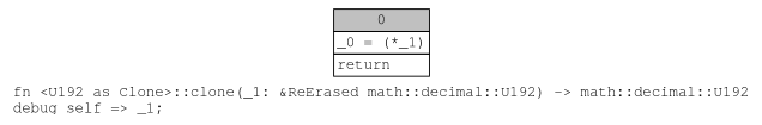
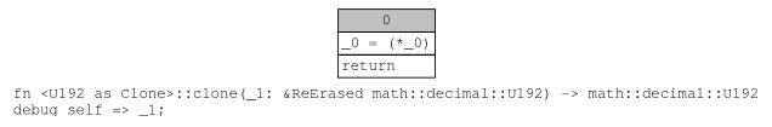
  digraph {
    fontname="Courier, monospace"
    label=<fn &lt;U192 as Clone&gt;::clone(_1: &amp;ReErased math::decimal::U192) -&gt; math::decimal::U192<br align="left"/>debug self =&gt; _1;<br align="left"/>>
-   n1 [fontname="Courier, monospace" label=<<table border="0" cellborder="1" cellspacing="0"><tr><td bgcolor="gray" align="center" colspan="1">0</td></tr><tr><td align="left" balign="left">_0 = (*_1)<br/></td></tr><tr><td align="left">return</td></tr></table>> shape=none]
+   n1 [fontname="Courier, monospace" label=<<table border="0" cellborder="1" cellspacing="0"><tr><td bgcolor="gray" align="center" colspan="1">0</td></tr><tr><td align="left" balign="left">_0 = (*_0)<br/></td></tr><tr><td align="left">return</td></tr></table>> shape=none]
  }
